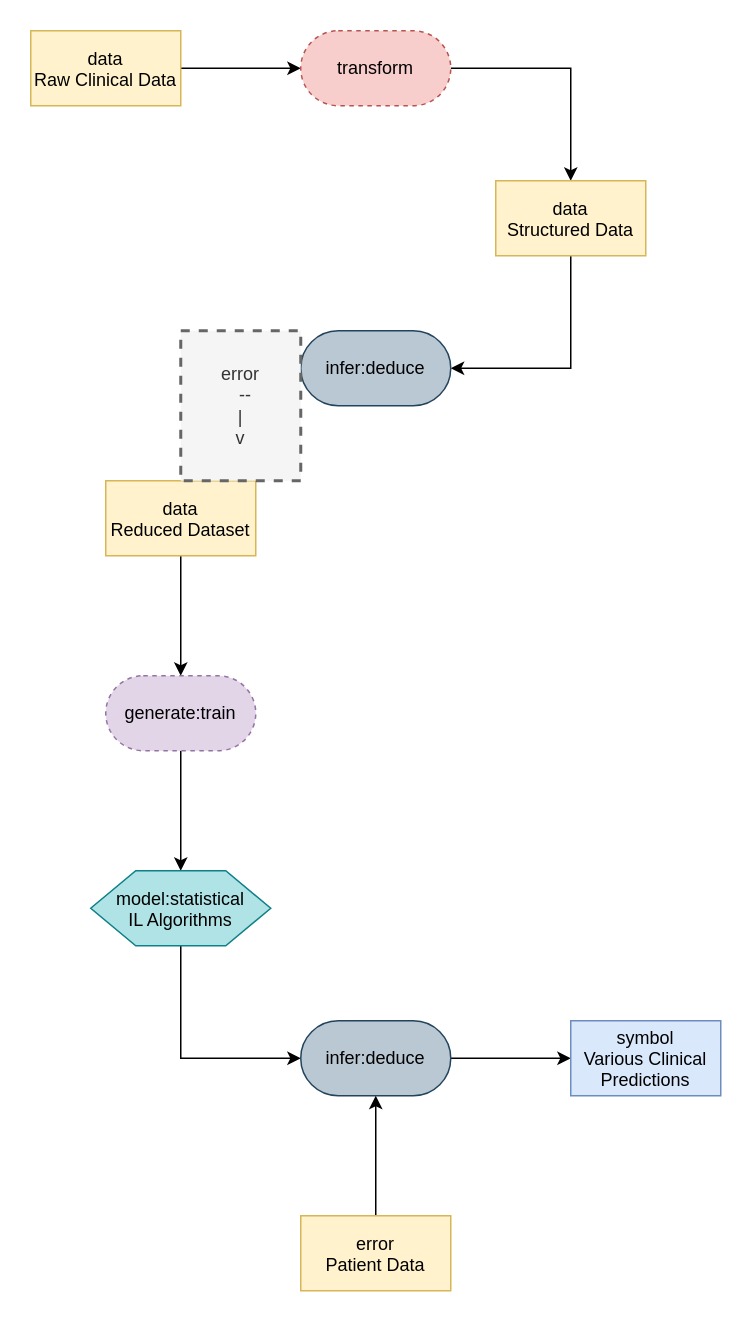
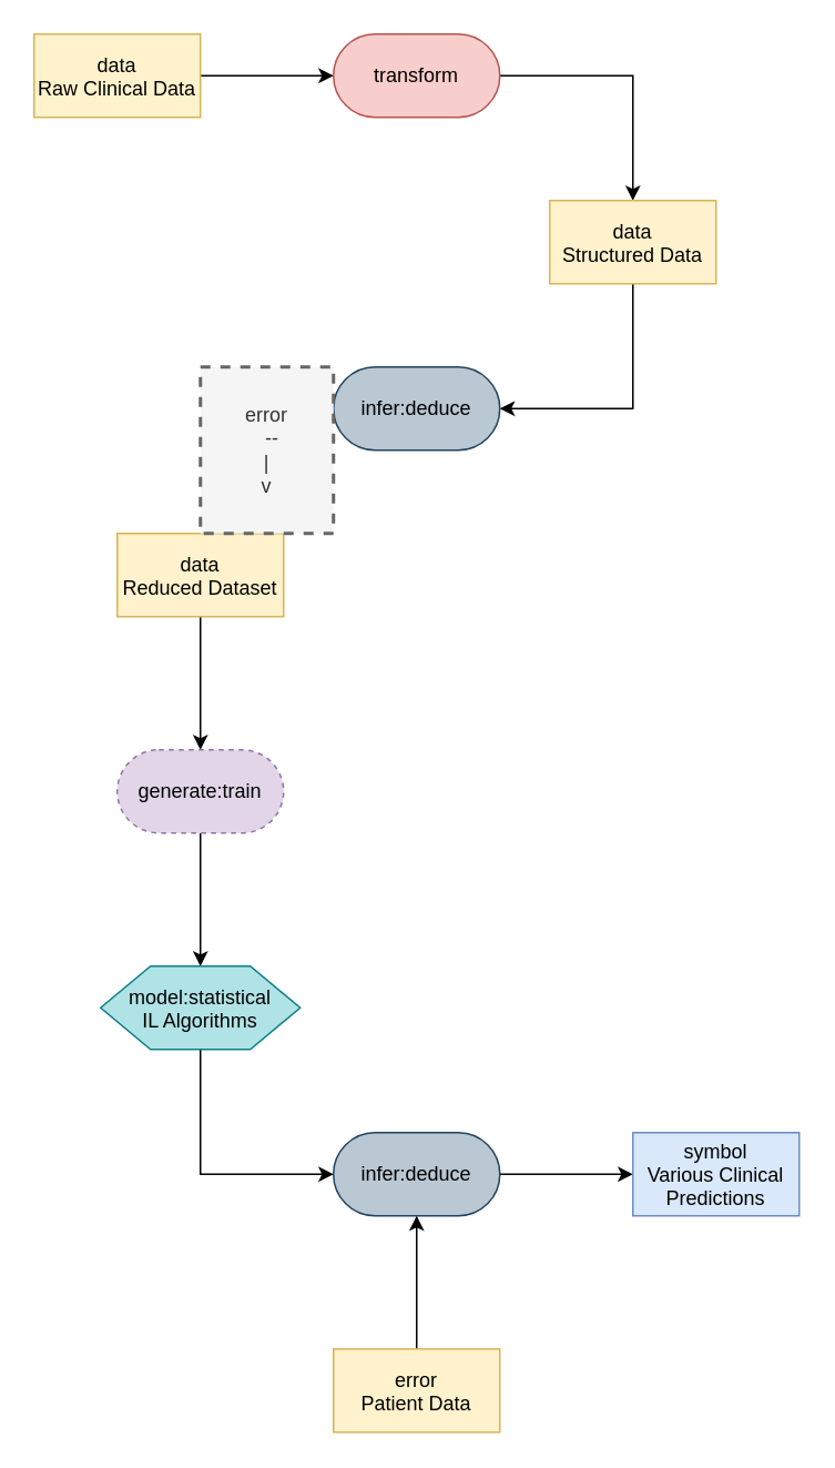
  <mxCell id="0" />
  <mxCell id="1" parent="0" />
  <mxCell id="2" style="edgeStyle=orthogonalEdgeStyle;rounded=0;orthogonalLoop=1;jettySize=auto;html=1;exitX=1;exitY=0.5;exitDx=0;exitDy=0;entryX=0;entryY=0.5;entryDx=0;entryDy=0;" parent="1" source="3" target="5" edge="1"><mxGeometry relative="1" as="geometry" /></mxCell>
  <mxCell id="3" value="data&#10;Raw Clinical Data" style="rectangle;fillColor=#fff2cc;strokeColor=#d6b656;" parent="1" name="data" vertex="1"><mxGeometry x="20" y="20" width="100" height="50" as="geometry" /></mxCell>
  <mxCell id="4" style="edgeStyle=orthogonalEdgeStyle;rounded=0;orthogonalLoop=1;jettySize=auto;html=1;exitX=1;exitY=0.5;exitDx=0;exitDy=0;entryX=0.5;entryY=0;entryDx=0;entryDy=0;" parent="1" source="5" target="7" edge="1"><mxGeometry relative="1" as="geometry" /></mxCell>
- <mxCell id="5" value="transform" style="rounded=1;whiteSpace=wrap;html=1;arcSize=50;fillColor=#f8cecc;strokeColor=#b85450;dashed=1;" parent="1" name="transform" vertex="1"><mxGeometry x="200" y="20" width="100" height="50" as="geometry" /></mxCell>
+ <mxCell id="5" value="transform" style="rounded=1;whiteSpace=wrap;html=1;arcSize=50;fillColor=#f8cecc;strokeColor=#b85450;" parent="1" name="transform" vertex="1"><mxGeometry x="200" y="20" width="100" height="50" as="geometry" /></mxCell>
  <mxCell id="6" style="edgeStyle=orthogonalEdgeStyle;rounded=0;orthogonalLoop=1;jettySize=auto;html=1;exitX=0.5;exitY=1;exitDx=0;exitDy=0;entryX=1;entryY=0.5;entryDx=0;entryDy=0;" parent="1" source="7" target="8" edge="1"><mxGeometry relative="1" as="geometry" /></mxCell>
  <mxCell id="7" value="data&#10;Structured Data" style="rectangle;fillColor=#fff2cc;strokeColor=#d6b656;" parent="1" name="data" vertex="1"><mxGeometry x="330" y="120" width="100" height="50" as="geometry" /></mxCell>
  <mxCell id="8" value="infer:deduce" style="rounded=1;whiteSpace=wrap;html=1;arcSize=50;fillColor=#bac8d3;strokeColor=#23445d;" parent="1" name="infer:deduce" vertex="1"><mxGeometry x="200" y="220" width="100" height="50" as="geometry" /></mxCell>
  <mxCell id="9" style="edgeStyle=orthogonalEdgeStyle;rounded=0;orthogonalLoop=1;jettySize=auto;html=1;exitX=0.5;exitY=1;exitDx=0;exitDy=0;entryX=0.5;entryY=0;entryDx=0;entryDy=0;" parent="1" source="10" target="13" edge="1"><mxGeometry relative="1" as="geometry" /></mxCell>
  <mxCell id="10" value="data&#10;Reduced Dataset" style="rectangle;fillColor=#fff2cc;strokeColor=#d6b656;" parent="1" name="data" vertex="1"><mxGeometry x="70" y="320" width="100" height="50" as="geometry" /></mxCell>
  <mxCell id="11" value="&lt;div&gt;error&lt;/div&gt;&lt;div&gt;&amp;nbsp; --&lt;/div&gt;&lt;div&gt;|&lt;/div&gt;&lt;div&gt;v&lt;/div&gt;" style="text;html=1;align=center;verticalAlign=middle;whiteSpace=wrap;rounded=0;dashed=1;fillColor=#f5f5f5;fontColor=#333333;strokeColor=#666666;strokeWidth=2;" parent="1" name="text" vertex="1"><mxGeometry x="120" y="220" width="80" height="100" as="geometry" /></mxCell>
  <mxCell id="12" style="edgeStyle=orthogonalEdgeStyle;rounded=0;orthogonalLoop=1;jettySize=auto;html=1;exitX=0.5;exitY=1;exitDx=0;exitDy=0;entryX=0.5;entryY=0;entryDx=0;entryDy=0;" parent="1" source="13" target="15" edge="1"><mxGeometry relative="1" as="geometry" /></mxCell>
  <mxCell id="13" value="generate:train" style="rounded=1;whiteSpace=wrap;html=1;arcSize=50;fillColor=#e1d5e7;strokeColor=#9673a6;dashed=1;" parent="1" name="generate:train" vertex="1"><mxGeometry x="70" y="450" width="100" height="50" as="geometry" /></mxCell>
  <mxCell id="14" style="edgeStyle=orthogonalEdgeStyle;rounded=0;orthogonalLoop=1;jettySize=auto;html=1;exitX=0.5;exitY=1;exitDx=0;exitDy=0;entryX=0;entryY=0.5;entryDx=0;entryDy=0;" parent="1" source="15" target="17" edge="1"><mxGeometry relative="1" as="geometry" /></mxCell>
  <mxCell id="15" value="model:statistical&#10;IL Algorithms" style="shape=hexagon;perimeter=hexagonPerimeter2;fillColor=#b0e3e6;strokeColor=#0e8088;" parent="1" name="model" vertex="1"><mxGeometry x="60" y="580" width="120" height="50" as="geometry" /></mxCell>
  <mxCell id="16" style="edgeStyle=orthogonalEdgeStyle;rounded=0;orthogonalLoop=1;jettySize=auto;html=1;exitX=1;exitY=0.5;exitDx=0;exitDy=0;entryX=0;entryY=0.5;entryDx=0;entryDy=0;" parent="1" source="17" target="20" edge="1"><mxGeometry relative="1" as="geometry" /></mxCell>
  <mxCell id="17" value="infer:deduce" style="rounded=1;whiteSpace=wrap;html=1;arcSize=50;fillColor=#bac8d3;strokeColor=#23445d;" parent="1" name="infer:deduce" vertex="1"><mxGeometry x="200" y="680" width="100" height="50" as="geometry" /></mxCell>
  <mxCell id="18" style="edgeStyle=orthogonalEdgeStyle;rounded=0;orthogonalLoop=1;jettySize=auto;html=1;entryX=0.5;entryY=1;entryDx=0;entryDy=0;" parent="1" source="19" target="17" edge="1"><mxGeometry relative="1" as="geometry" /></mxCell>
  <mxCell id="19" value="error&#10;Patient Data" style="rectangle;fillColor=#fff2cc;strokeColor=#d6b656;" parent="1" name="data" vertex="1"><mxGeometry x="200" y="810" width="100" height="50" as="geometry" /></mxCell>
  <mxCell id="20" value="symbol&#10;Various Clinical&#10;Predictions" style="rectangle;fillColor=#dae8fc;strokeColor=#6c8ebf;" parent="1" name="symbol" vertex="1"><mxGeometry x="380" y="680" width="100" height="50" as="geometry" /></mxCell>
